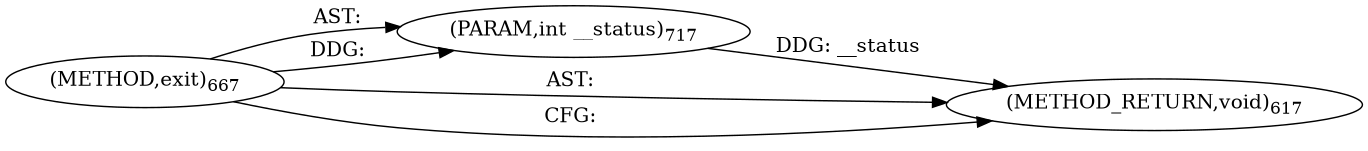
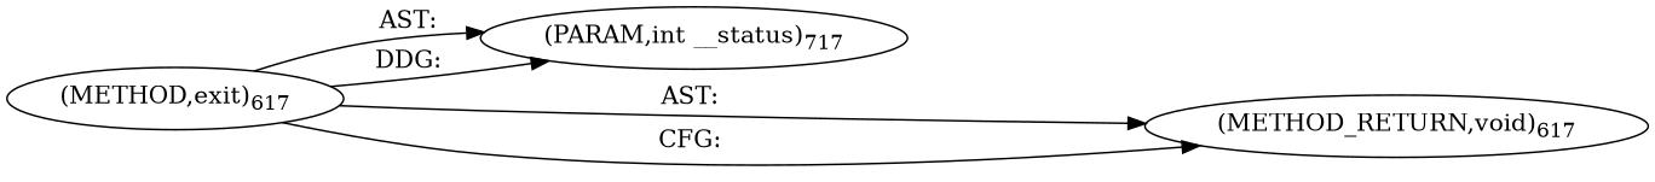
  digraph {
    rankdir=LR
-   n1 [label=<(METHOD,exit)<SUB>667</SUB>>]
+   n1 [label=<(METHOD,exit)<SUB>617</SUB>>]
    n2 [label=<(PARAM,int __status)<SUB>717</SUB>>]
    n3 [label=<(METHOD_RETURN,void)<SUB>617</SUB>>]
    n1 -> n2 [label="AST: "]
    n1 -> n2 [label="DDG: "]
    n1 -> n3 [label="AST: "]
    n1 -> n3 [label="CFG: "]
-   n2 -> n3 [label="DDG: __status"]
  }
